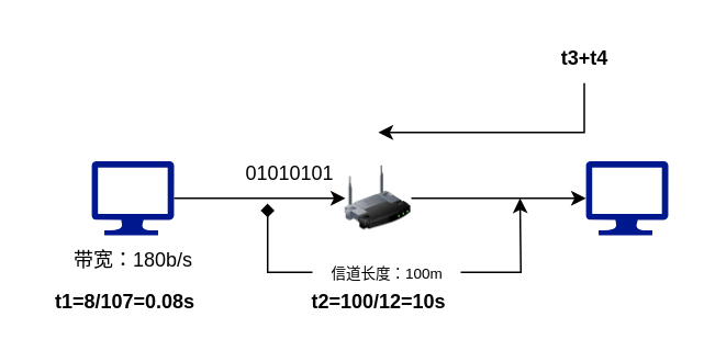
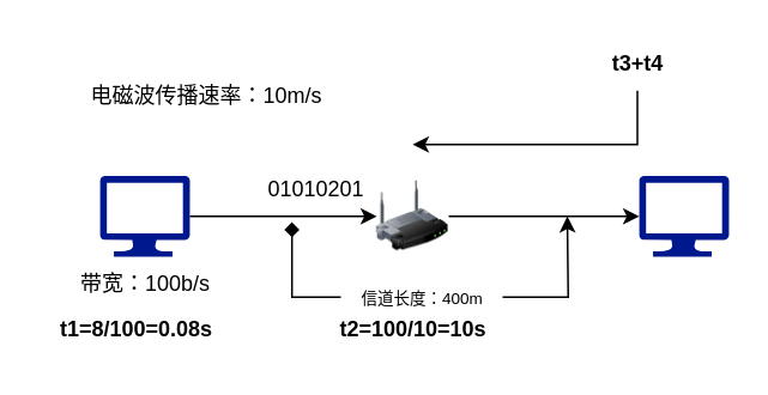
  <mxCell id="0" />
  <mxCell id="1" parent="0" />
  <mxCell id="2" style="edgeStyle=orthogonalEdgeStyle;rounded=0;orthogonalLoop=1;jettySize=auto;html=1;" edge="1" parent="1" source="3"><mxGeometry relative="1" as="geometry"><mxPoint x="355" y="120" as="targetPoint" /></mxGeometry></mxCell>
  <mxCell id="3" value="" style="image;html=1;image=img/lib/clip_art/networking/Wireless_Router_128x128.png" vertex="1" parent="1"><mxGeometry x="209" y="90" width="40" height="60" as="geometry" /></mxCell>
  <mxCell id="4" value="" style="sketch=0;aspect=fixed;pointerEvents=1;shadow=0;dashed=0;html=1;strokeColor=none;labelPosition=center;verticalLabelPosition=bottom;verticalAlign=top;align=center;fillColor=#00188D;shape=mxgraph.azure.computer" vertex="1" parent="1"><mxGeometry x="55" y="97.5" width="50" height="45" as="geometry" /></mxCell>
  <mxCell id="5" style="edgeStyle=orthogonalEdgeStyle;rounded=0;orthogonalLoop=1;jettySize=auto;html=1;" edge="1" parent="1" source="4" target="3"><mxGeometry relative="1" as="geometry" /></mxCell>
  <mxCell id="6" value="" style="sketch=0;aspect=fixed;pointerEvents=1;shadow=0;dashed=0;html=1;strokeColor=none;labelPosition=center;verticalLabelPosition=bottom;verticalAlign=top;align=center;fillColor=#00188D;shape=mxgraph.azure.computer" vertex="1" parent="1"><mxGeometry x="355" y="97.5" width="50" height="45" as="geometry" /></mxCell>
- <mxCell id="7" value="01010101&lt;br&gt;" style="text;html=1;align=center;verticalAlign=middle;resizable=0;points=[];autosize=1;strokeColor=none;fillColor=none;" vertex="1" parent="1"><mxGeometry x="135" y="90" width="80" height="30" as="geometry" /></mxCell>
- <mxCell id="8" value="带宽：180b/s" style="text;html=1;align=center;verticalAlign=middle;resizable=0;points=[];autosize=1;strokeColor=none;fillColor=none;" vertex="1" parent="1"><mxGeometry x="30" y="142.5" width="100" height="30" as="geometry" /></mxCell>
+ <mxCell id="7" value="01010201&lt;br&gt;" style="text;html=1;align=center;verticalAlign=middle;resizable=0;points=[];autosize=1;strokeColor=none;fillColor=none;" vertex="1" parent="1"><mxGeometry x="135" y="90" width="80" height="30" as="geometry" /></mxCell>
+ <mxCell id="8" value="带宽：100b/s" style="text;html=1;align=center;verticalAlign=middle;resizable=0;points=[];autosize=1;strokeColor=none;fillColor=none;" vertex="1" parent="1"><mxGeometry x="30" y="142.5" width="100" height="30" as="geometry" /></mxCell>
  <mxCell id="9" style="edgeStyle=orthogonalEdgeStyle;rounded=0;orthogonalLoop=1;jettySize=auto;html=1;" edge="1" parent="1" source="10"><mxGeometry relative="1" as="geometry"><mxPoint x="315" y="120" as="targetPoint" /></mxGeometry></mxCell>
- <mxCell id="10" value="&lt;font style=&quot;font-size: 9px;&quot;&gt;信道长度：100m&lt;/font&gt;" style="text;html=1;align=center;verticalAlign=middle;resizable=0;points=[];autosize=1;strokeColor=none;fillColor=none;" vertex="1" parent="1"><mxGeometry x="189" y="150" width="90" height="30" as="geometry" /></mxCell>
+ <mxCell id="10" value="&lt;font style=&quot;font-size: 9px;&quot;&gt;信道长度：400m&lt;/font&gt;" style="text;html=1;align=center;verticalAlign=middle;resizable=0;points=[];autosize=1;strokeColor=none;fillColor=none;" vertex="1" parent="1"><mxGeometry x="189" y="150" width="90" height="30" as="geometry" /></mxCell>
  <mxCell id="11" style="edgeStyle=orthogonalEdgeStyle;rounded=0;orthogonalLoop=1;jettySize=auto;html=1;entryX=0.335;entryY=1.108;entryDx=0;entryDy=0;entryPerimeter=0;endArrow=diamond;" edge="1" parent="1" source="10" target="7"><mxGeometry relative="1" as="geometry"><Array as="points"><mxPoint x="162" y="165" /></Array></mxGeometry></mxCell>
- <mxCell id="13" value="&lt;b&gt;t1=8/107=0.08s&lt;/b&gt;" style="text;html=1;align=center;verticalAlign=middle;resizable=0;points=[];autosize=1;strokeColor=none;fillColor=none;" vertex="1" parent="1"><mxGeometry x="20" y="168" width="110" height="30" as="geometry" /></mxCell>
- <mxCell id="14" value="&lt;b&gt;t2=100/12=10s&lt;/b&gt;" style="text;html=1;align=center;verticalAlign=middle;resizable=0;points=[];autosize=1;strokeColor=none;fillColor=none;" vertex="1" parent="1"><mxGeometry x="179" y="168" width="100" height="30" as="geometry" /></mxCell>
+ <mxCell id="12" value="电磁波传播速率：10m/s" style="text;html=1;align=center;verticalAlign=middle;resizable=0;points=[];autosize=1;strokeColor=none;fillColor=none;" vertex="1" parent="1"><mxGeometry x="39" y="38" width="150" height="30" as="geometry" /></mxCell>
+ <mxCell id="13" value="&lt;b&gt;t1=8/100=0.08s&lt;/b&gt;" style="text;html=1;align=center;verticalAlign=middle;resizable=0;points=[];autosize=1;strokeColor=none;fillColor=none;" vertex="1" parent="1"><mxGeometry x="20" y="168" width="110" height="30" as="geometry" /></mxCell>
+ <mxCell id="14" value="&lt;b&gt;t2=100/10=10s&lt;/b&gt;" style="text;html=1;align=center;verticalAlign=middle;resizable=0;points=[];autosize=1;strokeColor=none;fillColor=none;" vertex="1" parent="1"><mxGeometry x="179" y="168" width="100" height="30" as="geometry" /></mxCell>
  <mxCell id="15" style="edgeStyle=orthogonalEdgeStyle;rounded=0;orthogonalLoop=1;jettySize=auto;html=1;" edge="1" parent="1" source="16"><mxGeometry relative="1" as="geometry"><mxPoint x="229" y="80" as="targetPoint" /><Array as="points"><mxPoint x="229" y="80" /><mxPoint x="229" y="80" /></Array></mxGeometry></mxCell>
  <mxCell id="16" value="t3+t4" style="text;html=1;align=center;verticalAlign=middle;resizable=0;points=[];autosize=1;strokeColor=none;fillColor=none;fontStyle=1" vertex="1" parent="1"><mxGeometry x="329" y="20" width="50" height="30" as="geometry" /></mxCell>
